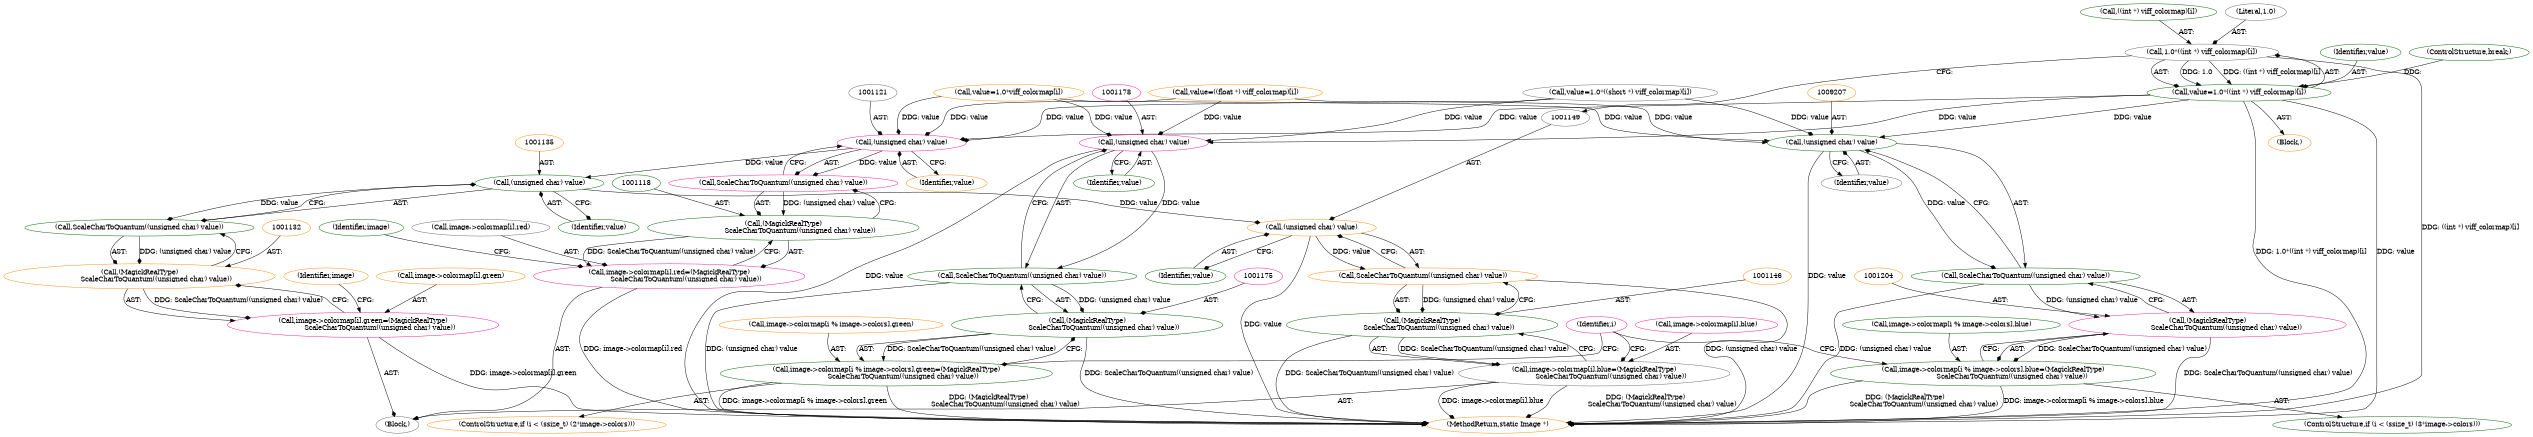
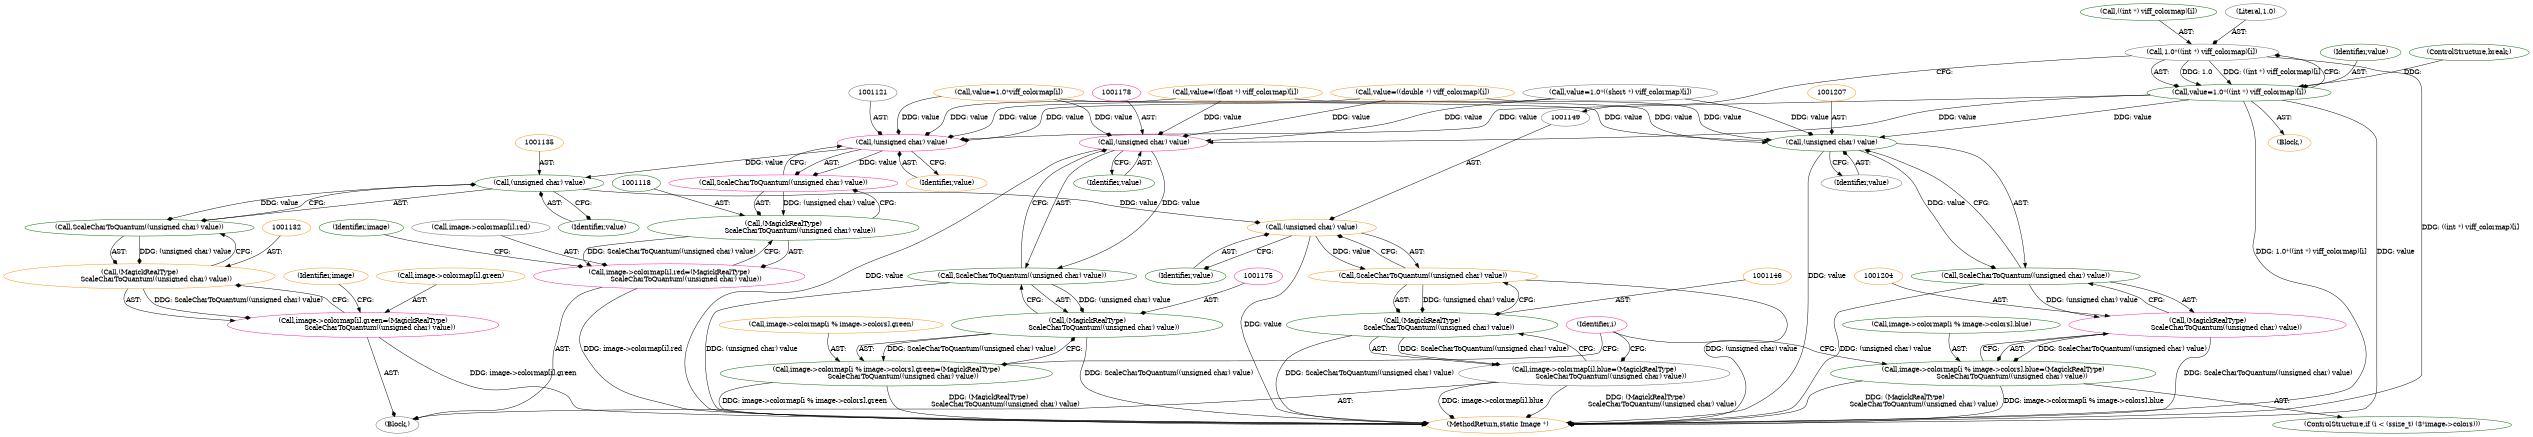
  digraph {
    node [color=darkgreen]
    edge [arrowhead=diamond]
    n1 [color=gray40 label="(Call,1.0*((int *) viff_colormap)[i])"]
    n2 [label="(Call,value=1.0*((int *) viff_colormap)[i])"]
    n3 [color=darkorange label="(MethodReturn,static Image *)"]
    1001149 [color=gray40]
    n5 [color=deeppink label="(Call,(unsigned char) value)"]
    n6 [color=deeppink label="(Call,(unsigned char) value)"]
    n7 [label="(Call,(unsigned char) value)"]
    n8 [color=darkorange label="(Block,)"]
    n9 [label="(Call,((int *) viff_colormap)[i])"]
    n10 [color=deeppink label="(Call,ScaleCharToQuantum((unsigned char) value))"]
    n11 [label="(Call,(unsigned char) value)"]
    n12 [color=darkorange label="(Identifier,value)"]
    n13 [label="(Call,ScaleCharToQuantum((unsigned char) value))"]
    n14 [label="(Identifier,value)"]
    n15 [label="(Call,ScaleCharToQuantum((unsigned char) value))"]
    n16 [color=gray40 label="(Identifier,value)"]
    n17 [label="(Call,(MagickRealType)\n                ScaleCharToQuantum((unsigned char) value))"]
    n18 [label="(Call,ScaleCharToQuantum((unsigned char) value))"]
    n19 [color=darkorange label="(Call,(unsigned char) value)"]
    n20 [label="(Identifier,value)"]
    n21 [color=deeppink label="(Call,image->colormap[i].red=(MagickRealType)\n                ScaleCharToQuantum((unsigned char) value))"]
    n22 [color=gray40 label="(Block,)"]
    n23 [color=darkorange label="(Call,(MagickRealType)\n                ScaleCharToQuantum((unsigned char) value))"]
    n24 [color=darkorange label="(Call,ScaleCharToQuantum((unsigned char) value))"]
    n25 [label="(Identifier,value)"]
    n26 [color=deeppink label="(Call,image->colormap[i].green=(MagickRealType)\n                ScaleCharToQuantum((unsigned char) value))"]
    n27 [label="(Call,(MagickRealType)\n                ScaleCharToQuantum((unsigned char) value))"]
    n28 [color=gray40 label="(Call,image->colormap[i].blue=(MagickRealType)\n                ScaleCharToQuantum((unsigned char) value))"]
    n29 [label="(Call,(MagickRealType)\n                ScaleCharToQuantum((unsigned char) value))"]
    n30 [label="(Call,image->colormap[i % image->colors].green=(MagickRealType)\n                ScaleCharToQuantum((unsigned char) value))"]
-   n31 [color=darkorange label="(ControlStructure,if (i < (ssize_t) (2*image->colors)))"]
    n32 [color=deeppink label="(Call,(MagickRealType)\n                  ScaleCharToQuantum((unsigned char) value))"]
    n33 [label="(Call,image->colormap[i % image->colors].blue=(MagickRealType)\n                  ScaleCharToQuantum((unsigned char) value))"]
    n34 [label="(ControlStructure,if (i < (ssize_t) (3*image->colors)))"]
-   n35 [color=deeppink label="(Call,image->colormap[i].blue)"]
    n36 [color=darkorange label="(Call,value=((float *) viff_colormap)[i])"]
    n37 [label="(Call,image->colormap[i % image->colors].blue)"]
    n38 [color=darkorange label="(Call,value=1.0*viff_colormap[i])"]
+   n39 [color=darkorange label="(Call,value=((double *) viff_colormap)[i])"]
    n40 [color=darkorange label="(Identifier,image)"]
    n41 [label="(Identifier,value)"]
    n42 [color=darkorange label="(Call,image->colormap[i % image->colors].green)"]
    n43 [color=gray40 label="(Call,value=1.0*((short *) viff_colormap)[i])"]
    n44 [label="(ControlStructure,break;)"]
    n45 [color=darkorange label="(Call,image->colormap[i].green)"]
    n46 [label="(Identifier,image)"]
    n47 [color=gray40 label="(Call,image->colormap[i].red)"]
    n48 [color=gray40 label="(Literal,1.0)"]
    n49 [color=deeppink label="(Identifier,i)"]
    1001121 [color=gray40]
    1001118
    1001135 [color=darkorange]
    1001132 [color=darkorange]
    1001146 [color=darkorange]
    1001178 [color=deeppink]
    1001175 [color=deeppink]
-   1001207 [color=darkorange label=1009207]
+   1001207 [color=darkorange]
    1001204 [color=darkorange]
    n1 -> n2 [label="AST: "]
    n1 -> n2 [arrowhead=normal label="DDG: 1.0"]
    n1 -> n2 [arrowhead=normal label="DDG: ((int *) viff_colormap)[i]"]
    n1 -> n3 [label="DDG: ((int *) viff_colormap)[i]"]
    n1 -> 1001149 [arrowhead=normal label="CFG: "]
-   n2 -> n1 [label="AST: "]
+   n2 -> n1 [label="CFG: "]
    n2 -> n3 [label="DDG: value"]
    n2 -> n3 [label="DDG: 1.0*((int *) viff_colormap)[i]"]
    n2 -> n5 [label="DDG: value"]
    n2 -> n6 [arrowhead=normal label="DDG: value"]
    n2 -> n7 [arrowhead=normal label="DDG: value"]
    n2 -> n8 [arrowhead=normal label="AST: "]
    1001149 -> n19 [label="AST: "]
    n5 -> n10 [label="AST: "]
    n5 -> n10 [label="DDG: value"]
    n5 -> n11 [arrowhead=normal label="DDG: value"]
    n5 -> n12 [arrowhead=normal label="CFG: "]
    n6 -> n3 [arrowhead=normal label="DDG: value"]
    n6 -> n13 [arrowhead=normal label="AST: "]
    n6 -> n13 [arrowhead=normal label="DDG: value"]
    n6 -> n14 [arrowhead=normal label="CFG: "]
    n7 -> n3 [arrowhead=normal label="DDG: value"]
    n7 -> n15 [arrowhead=normal label="AST: "]
    n7 -> n15 [label="DDG: value"]
    n7 -> n16 [arrowhead=normal label="CFG: "]
    n9 -> n1 [arrowhead=normal label="AST: "]
    n10 -> n5 [arrowhead=normal label="CFG: "]
    n10 -> n17 [label="AST: "]
    n10 -> n17 [arrowhead=normal label="DDG: (unsigned char) value"]
    n11 -> n18 [label="AST: "]
    n11 -> n18 [label="DDG: value"]
    n11 -> n19 [label="DDG: value"]
    n11 -> n20 [label="CFG: "]
    n12 -> n5 [label="AST: "]
    n13 -> n3 [label="DDG: (unsigned char) value"]
    n13 -> n6 [label="CFG: "]
    n13 -> n29 [arrowhead=normal label="AST: "]
    n13 -> n29 [label="DDG: (unsigned char) value"]
    n14 -> n6 [arrowhead=normal label="AST: "]
    n15 -> n3 [arrowhead=normal label="DDG: (unsigned char) value"]
    n15 -> n7 [label="CFG: "]
    n15 -> n32 [arrowhead=normal label="AST: "]
    n15 -> n32 [arrowhead=normal label="DDG: (unsigned char) value"]
    n16 -> n7 [label="AST: "]
    n17 -> n10 [label="CFG: "]
    n17 -> n21 [label="AST: "]
    n17 -> n21 [arrowhead=normal label="DDG: ScaleCharToQuantum((unsigned char) value)"]
    n18 -> n11 [label="CFG: "]
    n18 -> n23 [label="AST: "]
    n18 -> n23 [label="DDG: (unsigned char) value"]
    n19 -> n3 [arrowhead=normal label="DDG: value"]
    n19 -> n24 [arrowhead=normal label="AST: "]
    n19 -> n24 [arrowhead=normal label="DDG: value"]
    n19 -> n25 [label="CFG: "]
    n20 -> n11 [label="AST: "]
    n21 -> n3 [label="DDG: image->colormap[i].red"]
    n21 -> n17 [arrowhead=normal label="CFG: "]
    n21 -> n22 [arrowhead=normal label="AST: "]
    n23 -> n18 [arrowhead=normal label="CFG: "]
    n23 -> n26 [arrowhead=normal label="AST: "]
    n23 -> n26 [label="DDG: ScaleCharToQuantum((unsigned char) value)"]
    n24 -> n3 [arrowhead=normal label="DDG: (unsigned char) value"]
    n24 -> n19 [label="CFG: "]
    n24 -> n27 [label="AST: "]
    n24 -> n27 [label="DDG: (unsigned char) value"]
    n25 -> n19 [label="AST: "]
    n26 -> n3 [arrowhead=normal label="DDG: image->colormap[i].green"]
    n26 -> n22 [label="AST: "]
    n26 -> n23 [label="CFG: "]
    n27 -> n3 [label="DDG: ScaleCharToQuantum((unsigned char) value)"]
    n27 -> n24 [arrowhead=normal label="CFG: "]
    n27 -> n28 [arrowhead=normal label="AST: "]
    n27 -> n28 [label="DDG: ScaleCharToQuantum((unsigned char) value)"]
    n28 -> n3 [label="DDG: image->colormap[i].blue"]
    n28 -> n3 [label="DDG: (MagickRealType)\n                ScaleCharToQuantum((unsigned char) value)"]
    n28 -> n22 [arrowhead=normal label="AST: "]
    n28 -> n27 [arrowhead=normal label="CFG: "]
    n29 -> n3 [arrowhead=normal label="DDG: ScaleCharToQuantum((unsigned char) value)"]
    n29 -> n13 [arrowhead=normal label="CFG: "]
    n29 -> n30 [arrowhead=normal label="AST: "]
    n29 -> n30 [arrowhead=normal label="DDG: ScaleCharToQuantum((unsigned char) value)"]
    n30 -> n3 [label="DDG: image->colormap[i % image->colors].green"]
    n30 -> n3 [arrowhead=normal label="DDG: (MagickRealType)\n                ScaleCharToQuantum((unsigned char) value)"]
    n30 -> n29 [label="CFG: "]
-   n30 -> n31 [arrowhead=normal label="AST: "]
    n32 -> n3 [label="DDG: ScaleCharToQuantum((unsigned char) value)"]
    n32 -> n15 [arrowhead=normal label="CFG: "]
    n32 -> n33 [label="AST: "]
    n32 -> n33 [label="DDG: ScaleCharToQuantum((unsigned char) value)"]
    n33 -> n3 [label="DDG: image->colormap[i % image->colors].blue"]
    n33 -> n3 [arrowhead=normal label="DDG: (MagickRealType)\n                  ScaleCharToQuantum((unsigned char) value)"]
    n33 -> n32 [arrowhead=normal label="CFG: "]
    n33 -> n34 [arrowhead=normal label="AST: "]
-   n35 -> n28 [arrowhead=normal label="AST: "]
    n36 -> n5 [label="DDG: value"]
    n36 -> n6 [label="DDG: value"]
    n36 -> n7 [arrowhead=normal label="DDG: value"]
    n37 -> n33 [arrowhead=normal label="AST: "]
    n38 -> n5 [label="DDG: value"]
    n38 -> n6 [label="DDG: value"]
    n38 -> n7 [arrowhead=normal label="DDG: value"]
+   n39 -> n5 [label="DDG: value"]
+   n39 -> n6 [label="DDG: value"]
+   n39 -> n7 [arrowhead=normal label="DDG: value"]
    n40 -> n26 [arrowhead=normal label="CFG: "]
    n41 -> n2 [label="AST: "]
    n42 -> n30 [arrowhead=normal label="AST: "]
    n43 -> n5 [label="DDG: value"]
    n43 -> n6 [arrowhead=normal label="DDG: value"]
    n43 -> n7 [label="DDG: value"]
    n44 -> n2 [arrowhead=normal label="DDG: "]
    n45 -> n26 [arrowhead=normal label="AST: "]
    n46 -> n21 [label="CFG: "]
    n47 -> n21 [label="AST: "]
    n48 -> n1 [label="AST: "]
    n49 -> n28 [label="CFG: "]
    n49 -> n30 [label="CFG: "]
    n49 -> n33 [arrowhead=normal label="CFG: "]
    1001121 -> n5 [label="AST: "]
    1001118 -> n17 [arrowhead=normal label="AST: "]
    1001135 -> n11 [arrowhead=normal label="AST: "]
    1001132 -> n23 [arrowhead=normal label="AST: "]
    1001146 -> n27 [label="AST: "]
    1001178 -> n6 [arrowhead=normal label="AST: "]
    1001175 -> n29 [label="AST: "]
    1001207 -> n7 [label="AST: "]
    1001204 -> n32 [arrowhead=normal label="AST: "]
  }
